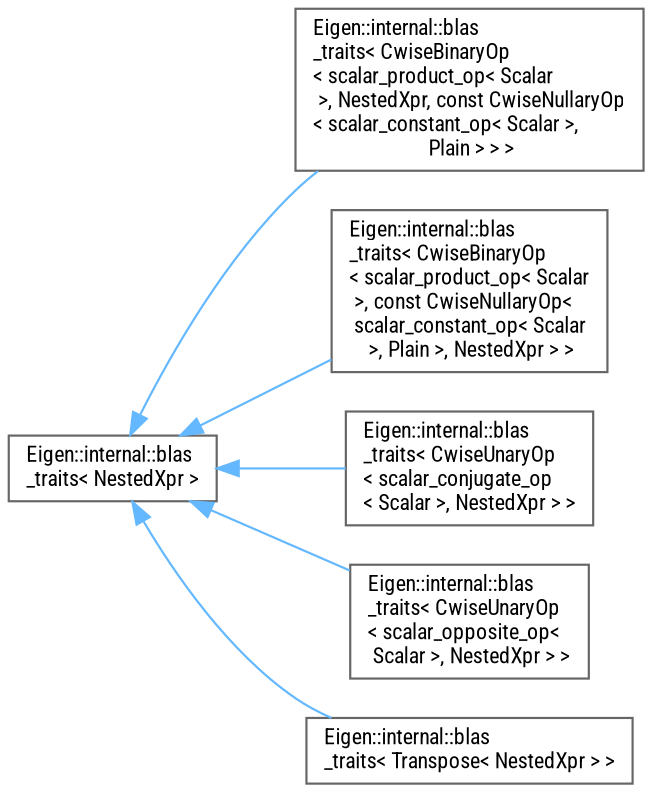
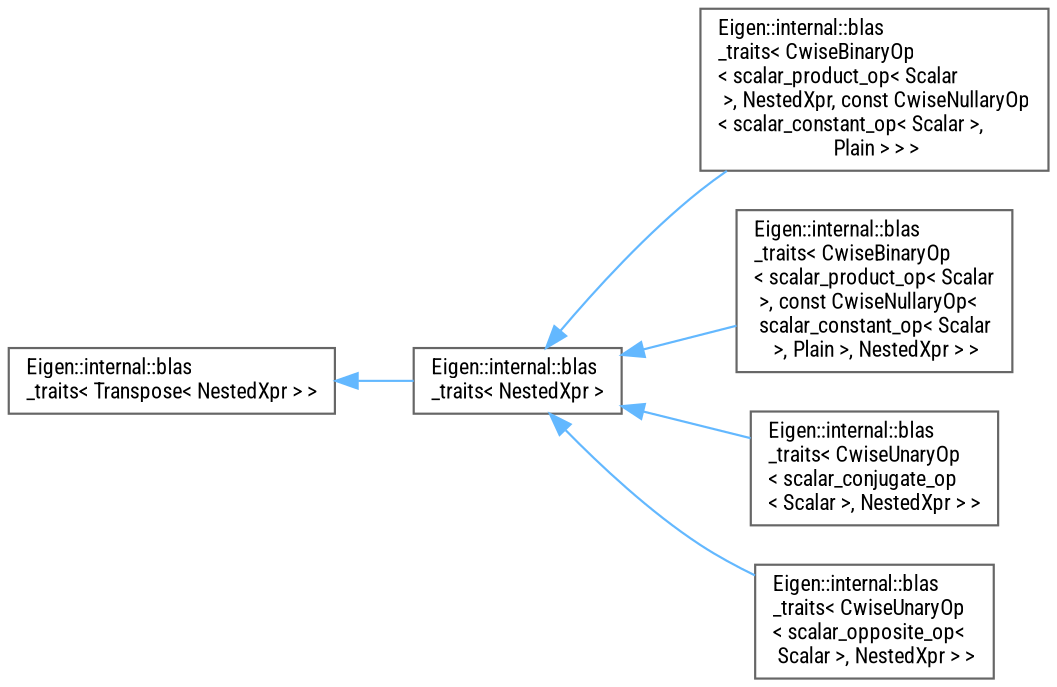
  digraph {
    rankdir=LR
    fontname="Roboto Condensed"
    node [color=grey40 fillcolor=white fontname="Roboto Condensed" fontsize=10 shape=box style=filled]
    edge [color=steelblue1 dir=back fontname="Roboto Condensed" fontsize=10 labelfontname=Helvetica labelfontsize=10 style=solid]
    n1 [height=0.2 label="Eigen::internal::blas\l_traits\< NestedXpr \>" width=0.4]
    n2 [height=0.2 label="Eigen::internal::blas\l_traits\< CwiseBinaryOp\l\< scalar_product_op\< Scalar\l \>, NestedXpr, const CwiseNullaryOp\l\< scalar_constant_op\< Scalar \>,\l Plain \> \> \>" width=0.4]
    n3 [height=0.2 label="Eigen::internal::blas\l_traits\< CwiseBinaryOp\l\< scalar_product_op\< Scalar\l \>, const CwiseNullaryOp\<\l scalar_constant_op\< Scalar\l \>, Plain \>, NestedXpr \> \>" width=0.4]
    n4 [height=0.2 label="Eigen::internal::blas\l_traits\< CwiseUnaryOp\l\< scalar_conjugate_op\l\< Scalar \>, NestedXpr \> \>" width=0.4]
    n5 [height=0.2 label="Eigen::internal::blas\l_traits\< CwiseUnaryOp\l\< scalar_opposite_op\<\l Scalar \>, NestedXpr \> \>" width=0.4]
    n6 [height=0.2 label="Eigen::internal::blas\l_traits\< Transpose\< NestedXpr \> \>" width=0.4]
    n1 -> n2
    n1 -> n3
    n1 -> n4
    n1 -> n5
-   n1 -> n6
+   n6 -> n1
  }
